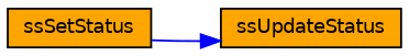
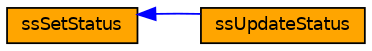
  digraph {
    rankdir=LR
    node [color=black fillcolor=orange fontname=Helvetica fontsize=10 shape=record style=filled]
    n1 [fontcolor=black height=0.2 label=ssSetStatus width=0.4]
    n2 [height=0.2 label=ssUpdateStatus width=0.4]
-   n1 -> n2 [color=blue fontname=Helvetica fontsize=10 labelfontname=Helvetica labelfontsize=10 style=solid]
+   n2 -> n1 [color=blue fontname=Helvetica fontsize=10 labelfontname=Helvetica labelfontsize=10 style=solid]
  }
